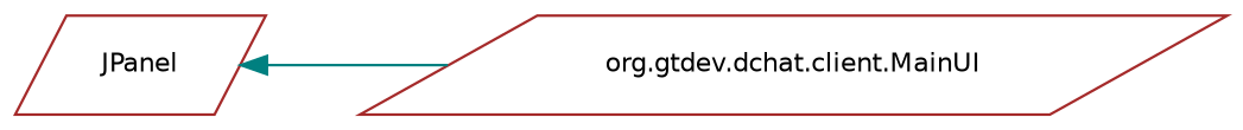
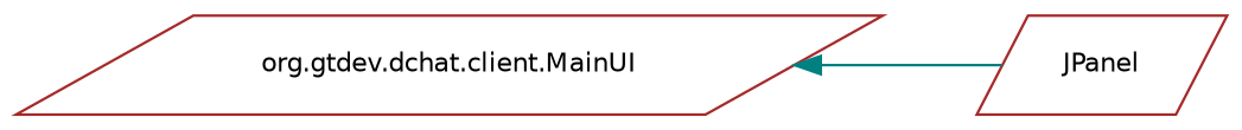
  digraph {
    rankdir=LR
    node [color=brown fillcolor=white fontname=Helvetica fontsize=10 shape=parallelogram style=filled]
    n1 [height=0.2 label=JPanel width=0.4]
    n2 [height=0.2 label="org.gtdev.dchat.client.MainUI" width=0.4]
-   n1 -> n2 [color=teal dir=back fontname=Helvetica fontsize=10 labelfontname=Helvetica labelfontsize=10 style=solid]
+   n2 -> n1 [color=teal dir=back fontname=Helvetica fontsize=10 labelfontname=Helvetica labelfontsize=10 style=solid]
  }
